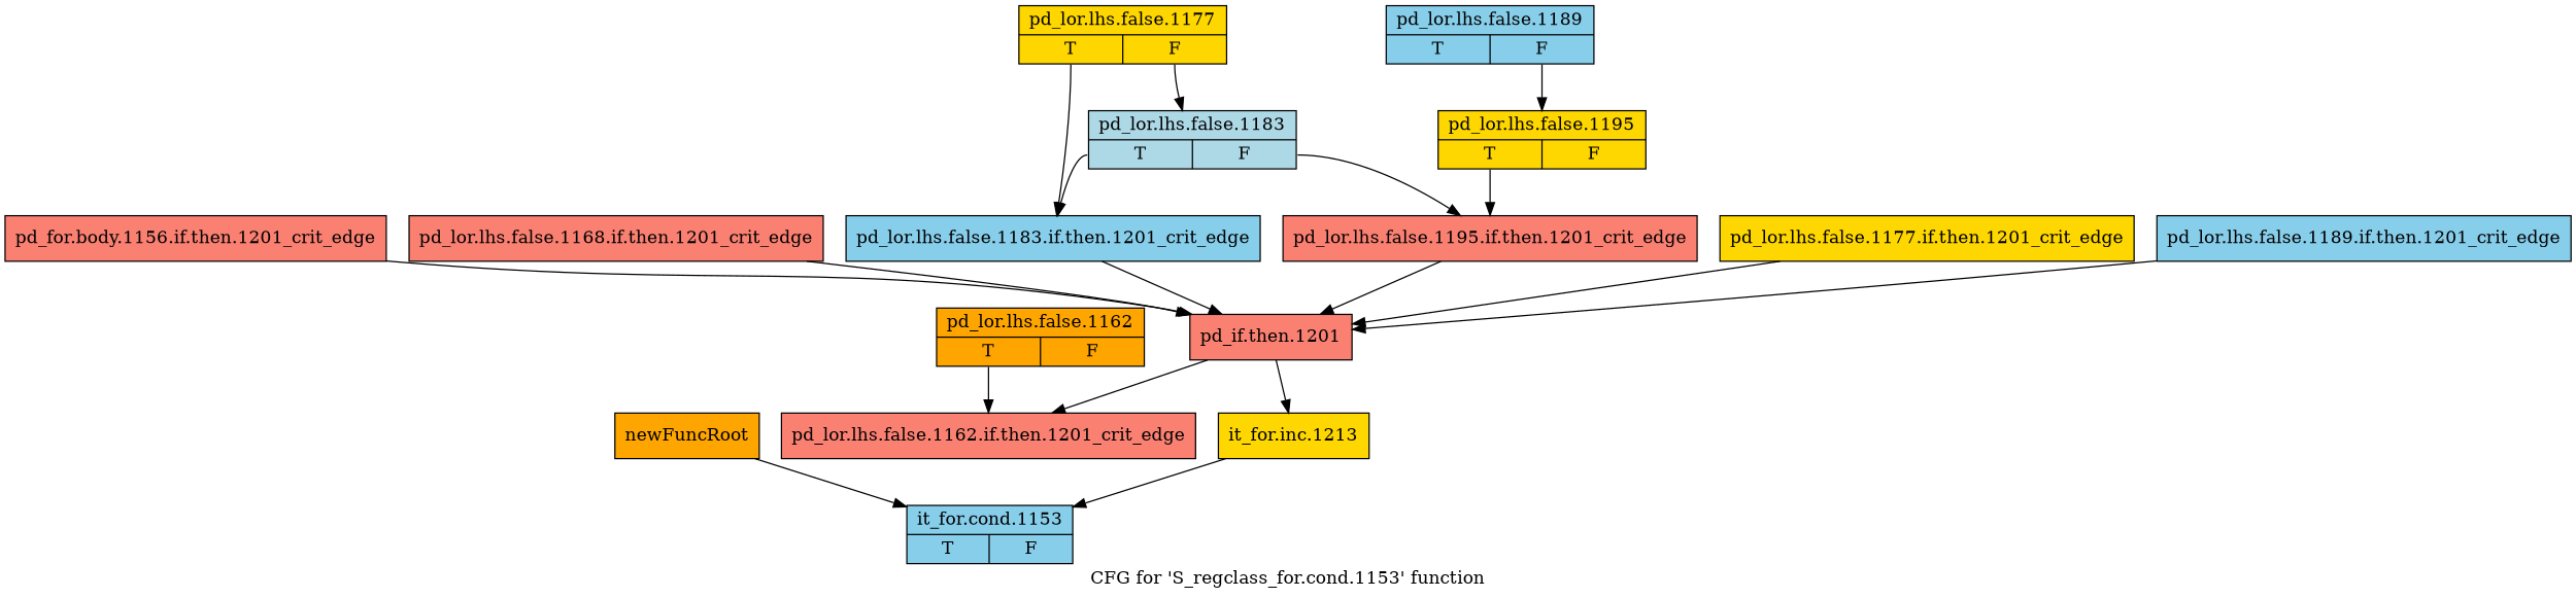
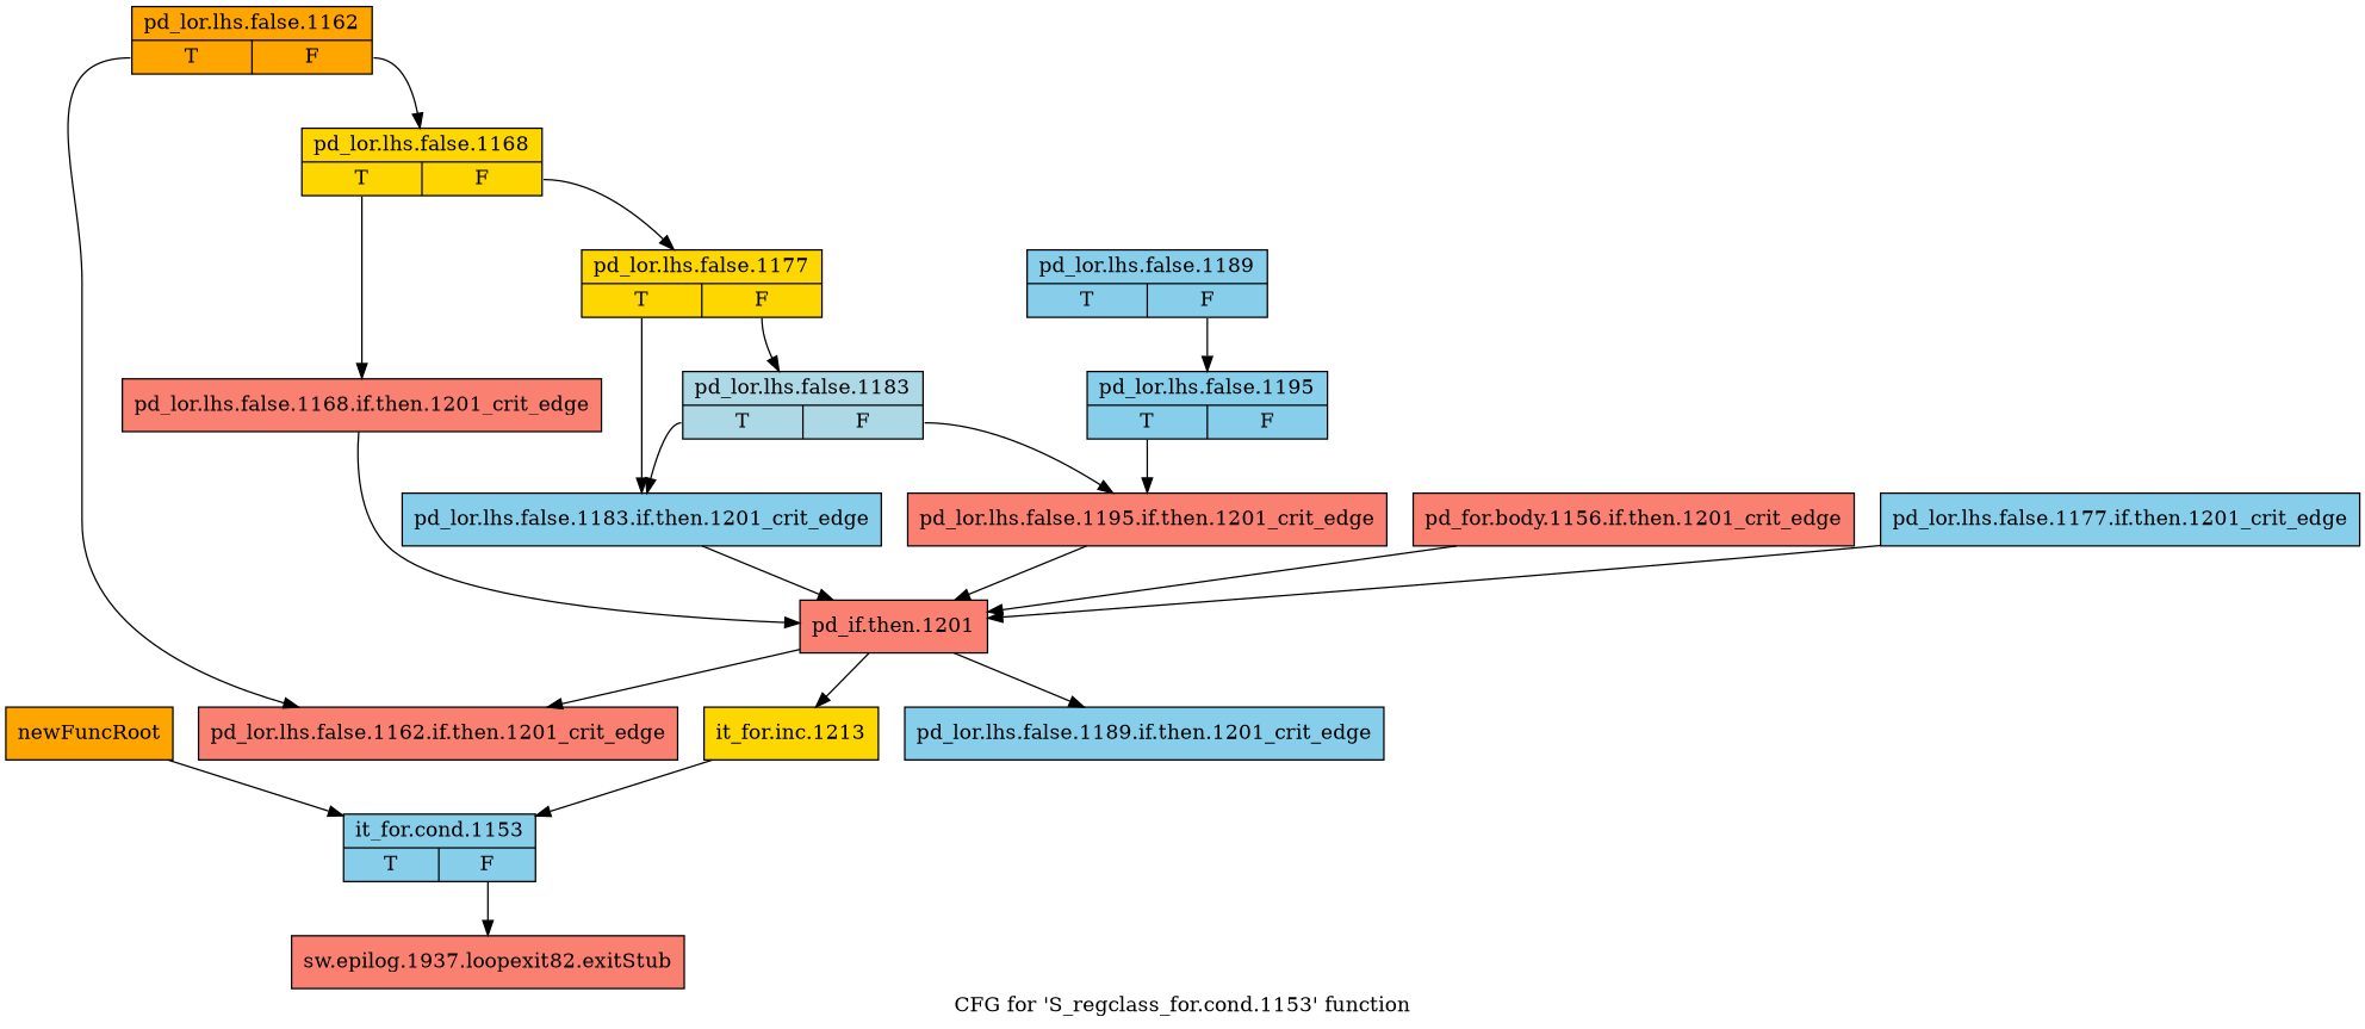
  digraph {
    label="CFG for 'S_regclass_for.cond.1153' function"
    node [fillcolor=salmon shape=record style=filled]
    n1 [fillcolor=orange label="{newFuncRoot}"]
    n2 [fillcolor=skyblue label="{it_for.cond.1153|{<s0>T|<s1>F}}"]
+   n3 [label="{sw.epilog.1937.loopexit82.exitStub}"]
    n4 [label="{pd_for.body.1156.if.then.1201_crit_edge}"]
    n5 [label="{pd_if.then.1201}"]
    n6 [fillcolor=orange label="{pd_lor.lhs.false.1162|{<s0>T|<s1>F}}"]
    n7 [label="{pd_lor.lhs.false.1162.if.then.1201_crit_edge}"]
+   n8 [fillcolor=gold label="{pd_lor.lhs.false.1168|{<s0>T|<s1>F}}"]
    n9 [fillcolor=gold label="{it_for.inc.1213}"]
    n10 [label="{pd_lor.lhs.false.1168.if.then.1201_crit_edge}"]
    n11 [fillcolor=gold label="{pd_lor.lhs.false.1177|{<s0>T|<s1>F}}"]
    n12 [fillcolor=lightblue label="{pd_lor.lhs.false.1183|{<s0>T|<s1>F}}"]
    n13 [fillcolor=skyblue label="{pd_lor.lhs.false.1183.if.then.1201_crit_edge}"]
-   n14 [fillcolor=gold label="{pd_lor.lhs.false.1177.if.then.1201_crit_edge}"]
+   n14 [fillcolor=skyblue label="{pd_lor.lhs.false.1177.if.then.1201_crit_edge}"]
    n15 [label="{pd_lor.lhs.false.1195.if.then.1201_crit_edge}"]
    n16 [fillcolor=skyblue label="{pd_lor.lhs.false.1189|{<s0>T|<s1>F}}"]
-   n17 [fillcolor=gold label="{pd_lor.lhs.false.1195|{<s0>T|<s1>F}}"]
+   n17 [fillcolor=skyblue label="{pd_lor.lhs.false.1195|{<s0>T|<s1>F}}"]
    n18 [fillcolor=skyblue label="{pd_lor.lhs.false.1189.if.then.1201_crit_edge}"]
    n1 -> n2
+   n2 -> n3 [tailport=s1]
    n4 -> n5
    n5 -> n7
    n5 -> n9
    n6 -> n7 [tailport=s0]
+   n6 -> n8 [tailport=s1]
+   n8 -> n10 [tailport=s0]
+   n8 -> n11 [tailport=s1]
    n9 -> n2
    n10 -> n5
    n11 -> n12 [tailport=s1]
    n11 -> n13 [tailport=s0]
    n12 -> n13 [tailport=s0]
    n12 -> n15 [tailport=s1]
    n13 -> n5
    n14 -> n5
    n15 -> n5
    n16 -> n17 [tailport=s1]
    n17 -> n15 [tailport=s0]
-   n18 -> n5
+   n5 -> n18
  }
